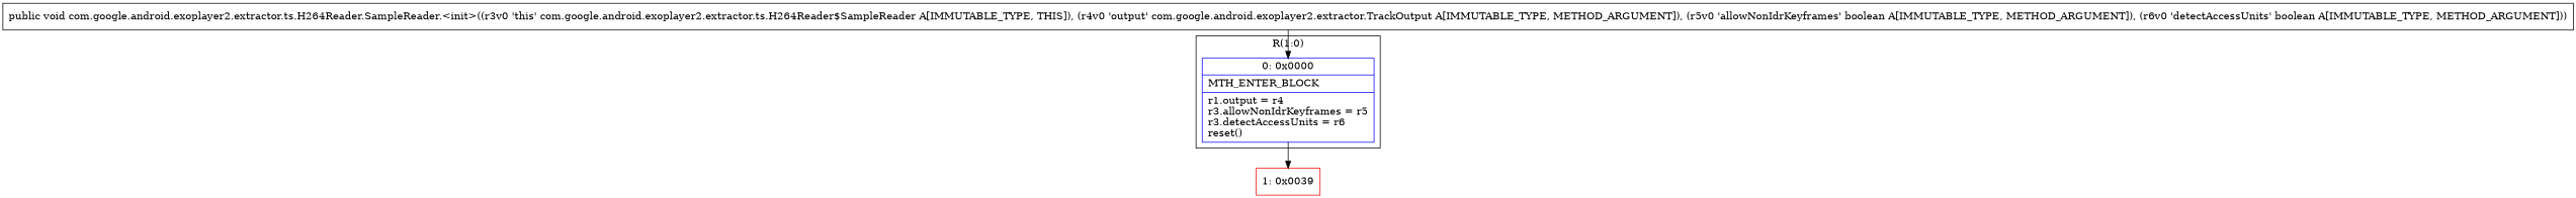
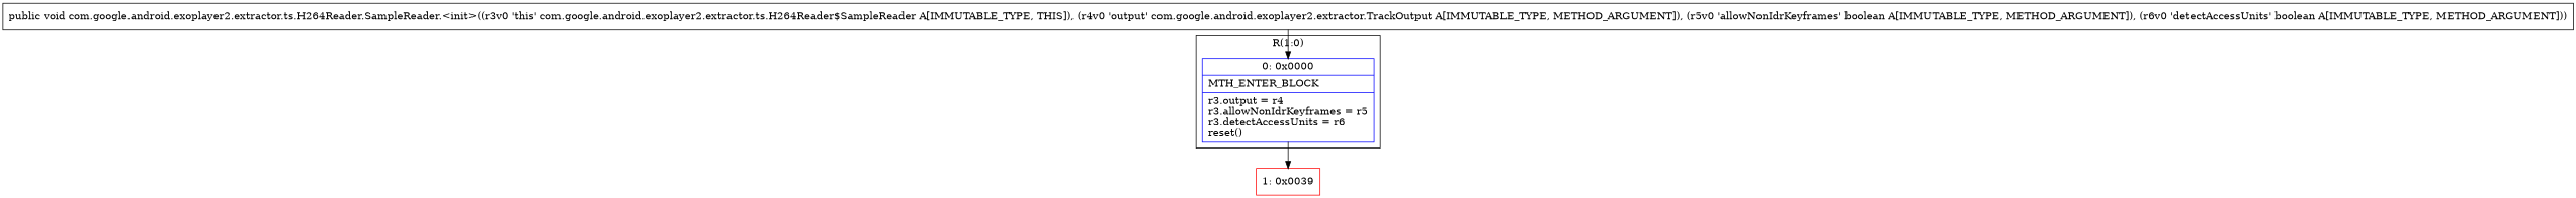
  digraph {
    node [shape=record]
-   n1 [color=blue label="{0\:\ 0x0000|MTH_ENTER_BLOCK\l|r1.output = r4\lr3.allowNonIdrKeyframes = r5\lr3.detectAccessUnits = r6\lreset()\l}"]
+   n1 [color=blue label="{0\:\ 0x0000|MTH_ENTER_BLOCK\l|r3.output = r4\lr3.allowNonIdrKeyframes = r5\lr3.detectAccessUnits = r6\lreset()\l}"]
    n2 [color=red label="{1\:\ 0x0039}"]
    n3 [label="{public void com.google.android.exoplayer2.extractor.ts.H264Reader.SampleReader.\<init\>((r3v0 'this' com.google.android.exoplayer2.extractor.ts.H264Reader$SampleReader A[IMMUTABLE_TYPE, THIS]), (r4v0 'output' com.google.android.exoplayer2.extractor.TrackOutput A[IMMUTABLE_TYPE, METHOD_ARGUMENT]), (r5v0 'allowNonIdrKeyframes' boolean A[IMMUTABLE_TYPE, METHOD_ARGUMENT]), (r6v0 'detectAccessUnits' boolean A[IMMUTABLE_TYPE, METHOD_ARGUMENT])) }"]
    subgraph cluster_1 {
      label="R(1:0)"
      n1
    }
    n1 -> n2
    n3 -> n1
  }
